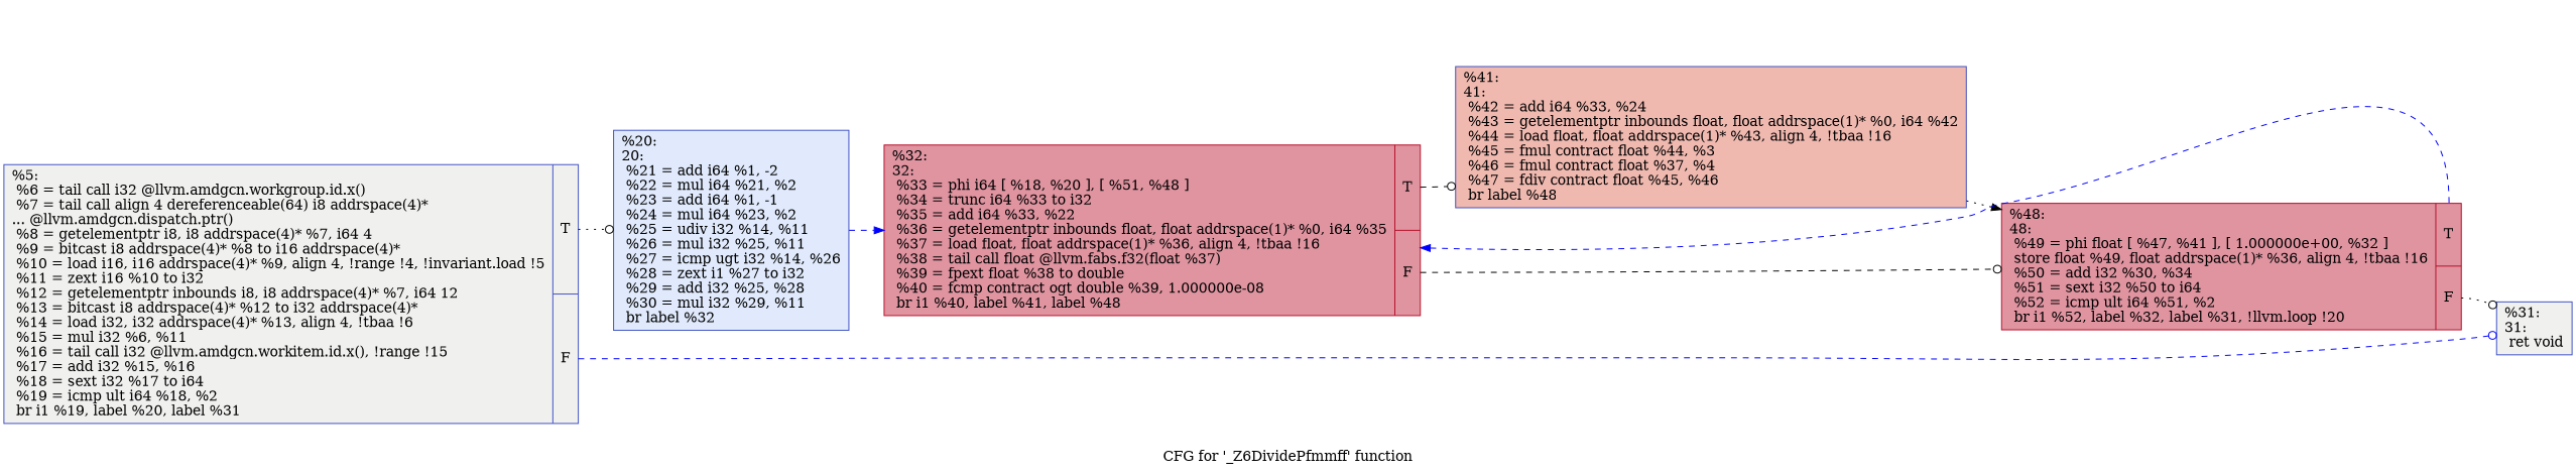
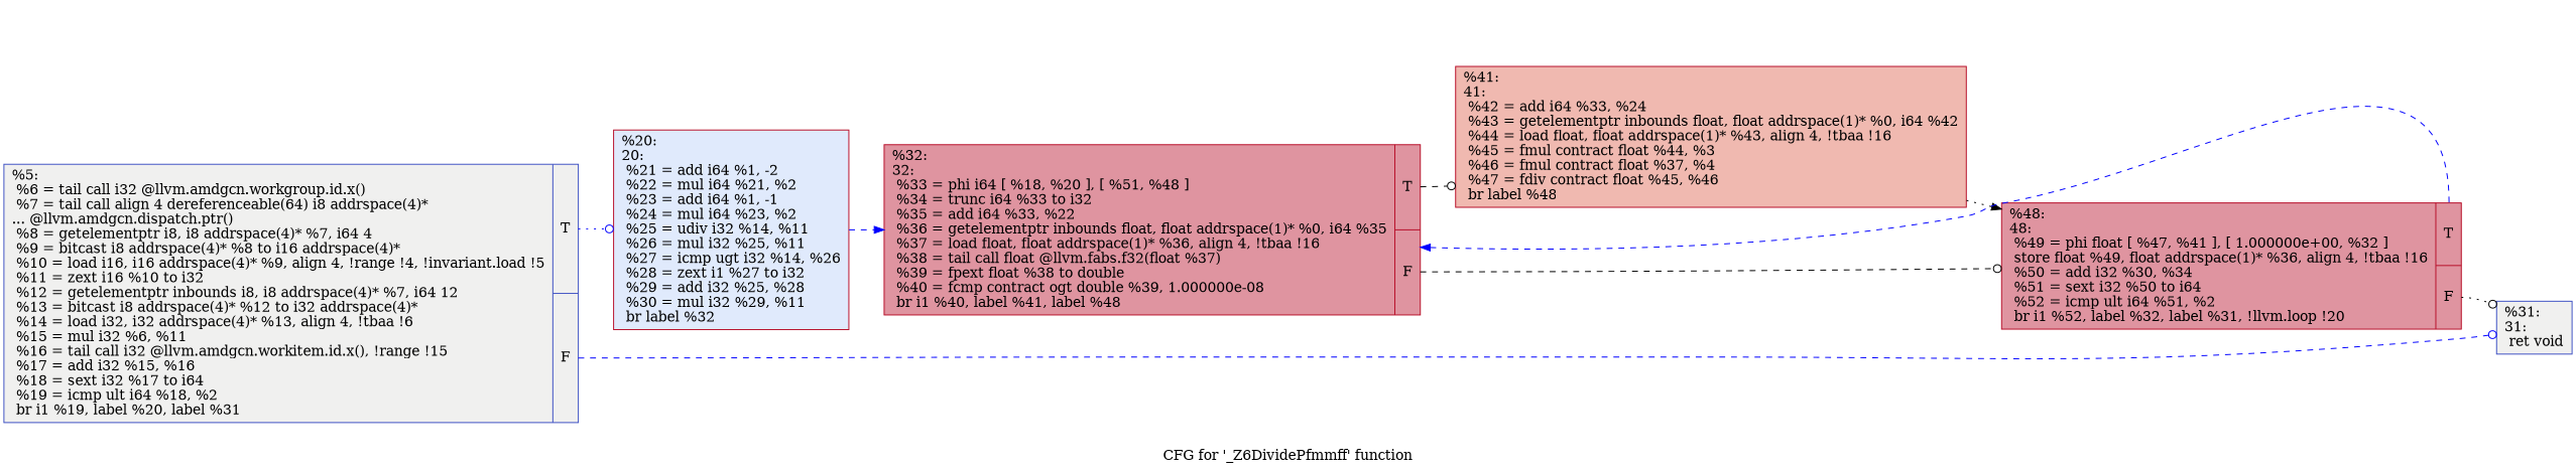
  digraph {
    label="CFG for '_Z6DividePfmmff' function"
    rankdir=LR
    node [color="#3d50c3ff" fillcolor="#dedcdb70" shape=record style=filled]
    edge [arrowhead=odot color=black style=dashed tailport=s0]
    n1 [label="{%5:\l  %6 = tail call i32 @llvm.amdgcn.workgroup.id.x()\l  %7 = tail call align 4 dereferenceable(64) i8 addrspace(4)*\l... @llvm.amdgcn.dispatch.ptr()\l  %8 = getelementptr i8, i8 addrspace(4)* %7, i64 4\l  %9 = bitcast i8 addrspace(4)* %8 to i16 addrspace(4)*\l  %10 = load i16, i16 addrspace(4)* %9, align 4, !range !4, !invariant.load !5\l  %11 = zext i16 %10 to i32\l  %12 = getelementptr inbounds i8, i8 addrspace(4)* %7, i64 12\l  %13 = bitcast i8 addrspace(4)* %12 to i32 addrspace(4)*\l  %14 = load i32, i32 addrspace(4)* %13, align 4, !tbaa !6\l  %15 = mul i32 %6, %11\l  %16 = tail call i32 @llvm.amdgcn.workitem.id.x(), !range !15\l  %17 = add i32 %15, %16\l  %18 = sext i32 %17 to i64\l  %19 = icmp ult i64 %18, %2\l  br i1 %19, label %20, label %31\l|{<s0>T|<s1>F}}"]
-   n2 [fillcolor="#b9d0f970" label="{%20:\l20:                                               \l  %21 = add i64 %1, -2\l  %22 = mul i64 %21, %2\l  %23 = add i64 %1, -1\l  %24 = mul i64 %23, %2\l  %25 = udiv i32 %14, %11\l  %26 = mul i32 %25, %11\l  %27 = icmp ugt i32 %14, %26\l  %28 = zext i1 %27 to i32\l  %29 = add i32 %25, %28\l  %30 = mul i32 %29, %11\l  br label %32\l}"]
+   n2 [color="#b70d28ff" fillcolor="#b9d0f970" label="{%20:\l20:                                               \l  %21 = add i64 %1, -2\l  %22 = mul i64 %21, %2\l  %23 = add i64 %1, -1\l  %24 = mul i64 %23, %2\l  %25 = udiv i32 %14, %11\l  %26 = mul i32 %25, %11\l  %27 = icmp ugt i32 %14, %26\l  %28 = zext i1 %27 to i32\l  %29 = add i32 %25, %28\l  %30 = mul i32 %29, %11\l  br label %32\l}"]
    n3 [label="{%31:\l31:                                               \l  ret void\l}"]
    n4 [color="#b70d28ff" fillcolor="#b70d2870" label="{%32:\l32:                                               \l  %33 = phi i64 [ %18, %20 ], [ %51, %48 ]\l  %34 = trunc i64 %33 to i32\l  %35 = add i64 %33, %22\l  %36 = getelementptr inbounds float, float addrspace(1)* %0, i64 %35\l  %37 = load float, float addrspace(1)* %36, align 4, !tbaa !16\l  %38 = tail call float @llvm.fabs.f32(float %37)\l  %39 = fpext float %38 to double\l  %40 = fcmp contract ogt double %39, 1.000000e-08\l  br i1 %40, label %41, label %48\l|{<s0>T|<s1>F}}"]
-   n5 [fillcolor="#de614d70" label="{%41:\l41:                                               \l  %42 = add i64 %33, %24\l  %43 = getelementptr inbounds float, float addrspace(1)* %0, i64 %42\l  %44 = load float, float addrspace(1)* %43, align 4, !tbaa !16\l  %45 = fmul contract float %44, %3\l  %46 = fmul contract float %37, %4\l  %47 = fdiv contract float %45, %46\l  br label %48\l}"]
+   n5 [color="#b70d28ff" fillcolor="#de614d70" label="{%41:\l41:                                               \l  %42 = add i64 %33, %24\l  %43 = getelementptr inbounds float, float addrspace(1)* %0, i64 %42\l  %44 = load float, float addrspace(1)* %43, align 4, !tbaa !16\l  %45 = fmul contract float %44, %3\l  %46 = fmul contract float %37, %4\l  %47 = fdiv contract float %45, %46\l  br label %48\l}"]
    n6 [color="#b70d28ff" fillcolor="#b70d2870" label="{%48:\l48:                                               \l  %49 = phi float [ %47, %41 ], [ 1.000000e+00, %32 ]\l  store float %49, float addrspace(1)* %36, align 4, !tbaa !16\l  %50 = add i32 %30, %34\l  %51 = sext i32 %50 to i64\l  %52 = icmp ult i64 %51, %2\l  br i1 %52, label %32, label %31, !llvm.loop !20\l|{<s0>T|<s1>F}}"]
-   n1 -> n2 [style=dotted]
+   n1 -> n2 [color=blue style=dotted]
    n1 -> n3 [color=blue tailport=s1]
    n2 -> n4 [arrowhead=normal color=blue]
    n4 -> n5
    n4 -> n6 [tailport=s1]
    n5 -> n6 [arrowhead=normal style=dotted]
    n6 -> n3 [style=dotted tailport=s1]
    n6 -> n4 [arrowhead=normal color=blue]
  }
